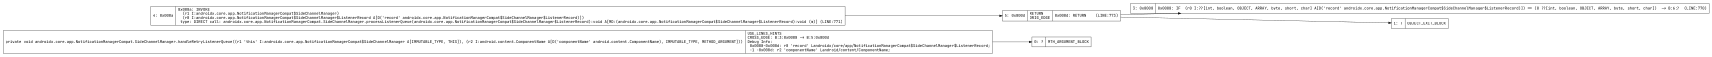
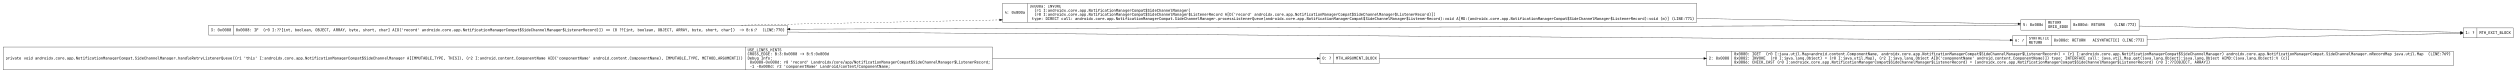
  digraph {
    fontname="JetBrains Mono"
    rankdir=LR
    node [fontname="JetBrains Mono" shape=record]
    edge [fontname="JetBrains Mono"]
    n1 [label="{0\:\ ?|MTH_ARGUMENT_BLOCK\l}"]
+   n2 [label="{2\:\ 0x0000|0x0000: IGET  (r0 I:java.util.Map\<android.content.ComponentName, androidx.core.app.NotificationManagerCompat$SideChannelManager$ListenerRecord\>) = (r1 I:androidx.core.app.NotificationManagerCompat$SideChannelManager) androidx.core.app.NotificationManagerCompat.SideChannelManager.mRecordMap java.util.Map  (LINE:769)\l0x0002: INVOKE  (r0 I:java.lang.Object) = (r0 I:java.util.Map), (r2 I:java.lang.Object A[D('componentName' android.content.ComponentName)]) type: INTERFACE call: java.util.Map.get(java.lang.Object):java.lang.Object A[MD:(java.lang.Object):V (c)]\l0x0006: CHECK_CAST (r0 I:androidx.core.app.NotificationManagerCompat$SideChannelManager$ListenerRecord) = (androidx.core.app.NotificationManagerCompat$SideChannelManager$ListenerRecord) (r0 I:??[OBJECT, ARRAY]) \l}"]
    n3 [label="{3\:\ 0x0008|0x0008: IF  (r0 I:??[int, boolean, OBJECT, ARRAY, byte, short, char] A[D('record' androidx.core.app.NotificationManagerCompat$SideChannelManager$ListenerRecord)]) == (0 ??[int, boolean, OBJECT, ARRAY, byte, short, char])  \-\> B:6:?  (LINE:770)\l}"]
    n4 [label="{4\:\ 0x000a|0x000a: INVOKE  \l  (r1 I:androidx.core.app.NotificationManagerCompat$SideChannelManager)\l  (r0 I:androidx.core.app.NotificationManagerCompat$SideChannelManager$ListenerRecord A[D('record' androidx.core.app.NotificationManagerCompat$SideChannelManager$ListenerRecord)])\l type: DIRECT call: androidx.core.app.NotificationManagerCompat.SideChannelManager.processListenerQueue(androidx.core.app.NotificationManagerCompat$SideChannelManager$ListenerRecord):void A[MD:(androidx.core.app.NotificationManagerCompat$SideChannelManager$ListenerRecord):void (m)] (LINE:771)\l}"]
+   n5 [label="{6\:\ ?|SYNTHETIC\lRETURN\l|0x000d: RETURN   A[SYNTHETIC] (LINE:773)\l}"]
    n6 [label="{5\:\ 0x000d|RETURN\lORIG_EDGE\l|0x000d: RETURN    (LINE:773)\l}"]
-   n7 [label="{1\:\ ?|OBJECT_EXIT_BLOCK\l}"]
+   n7 [label="{1\:\ ?|MTH_EXIT_BLOCK\l}"]
    n8 [label="{private void androidx.core.app.NotificationManagerCompat.SideChannelManager.handleRetryListenerQueue((r1 'this' I:androidx.core.app.NotificationManagerCompat$SideChannelManager A[IMMUTABLE_TYPE, THIS]), (r2 I:android.content.ComponentName A[D('componentName' android.content.ComponentName), IMMUTABLE_TYPE, METHOD_ARGUMENT]))  | USE_LINES_HINTS\lCROSS_EDGE: B:3:0x0008 \-\> B:5:0x000d\lDebug Info:\l  0x0008\-0x000d: r0 'record' Landroidx\/core\/app\/NotificationManagerCompat$SideChannelManager$ListenerRecord;\l  \-1 \-0x000d: r2 'componentName' Landroid\/content\/ComponentName;\l}"]
+   n1 -> n2
+   n3 -> n4 [style=dashed]
+   n3 -> n5
    n4 -> n6
+   n5 -> n7
    n6 -> n3
    n6 -> n7
    n8 -> n1
  }
